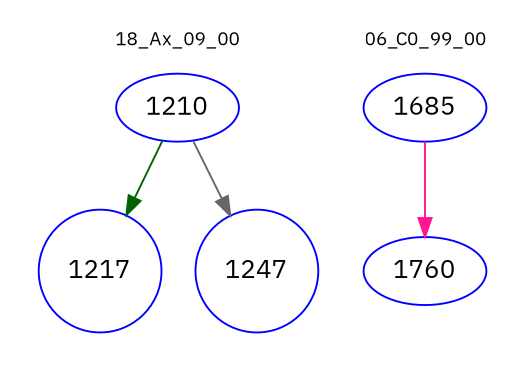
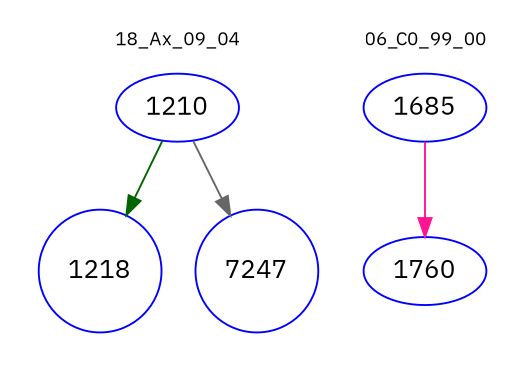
  digraph {
    fontname="IBM Plex Sans"
    node [color=blue fontname="IBM Plex Sans" shape=ellipse]
    edge [fontname="IBM Plex Sans"]
    n1 [label=1210]
-   n2 [label=1217 shape=circle]
-   n3 [label=1247 shape=circle]
+   n2 [label=1218 shape=circle]
+   n3 [label=7247 shape=circle]
    n4 [label=1685]
    n5 [label=1760]
    subgraph cluster_1 {
      color=white
      fontsize=10
-     label="18_Ax_09_00"
+     label="18_Ax_09_04"
      n1
      n2
      n3
    }
    subgraph cluster_2 {
      color=white
      fontsize=10
      label="06_C0_99_00"
      n4
      n5
    }
    n1 -> n2 [color=darkgreen]
    n1 -> n3 [color=gray40]
    n4 -> n5 [color=deeppink]
  }
